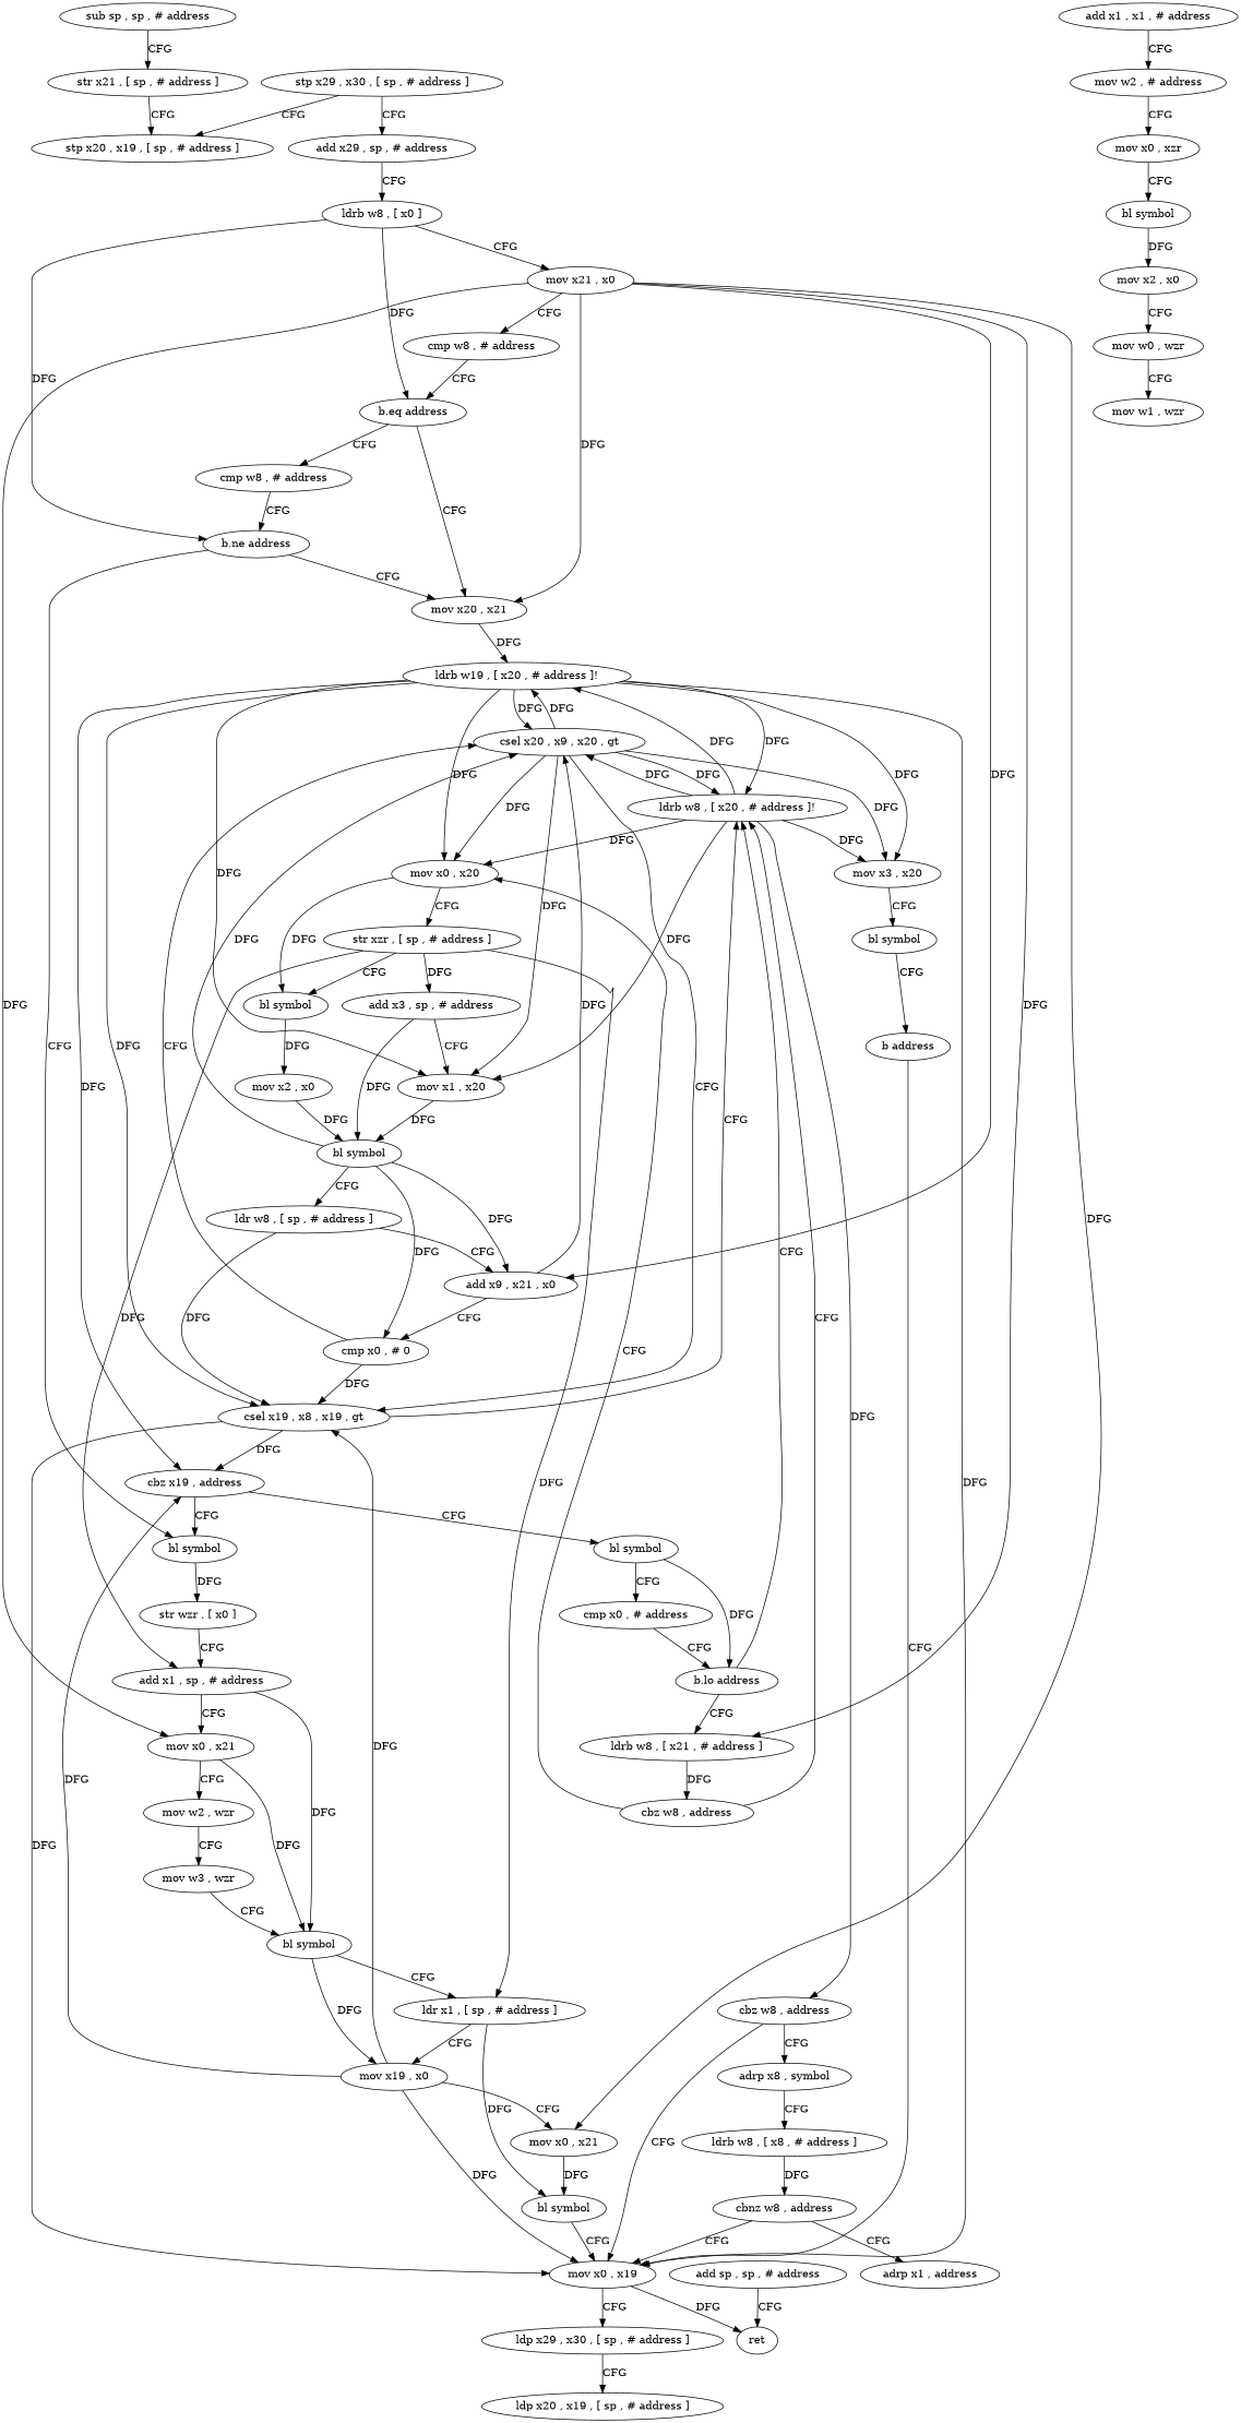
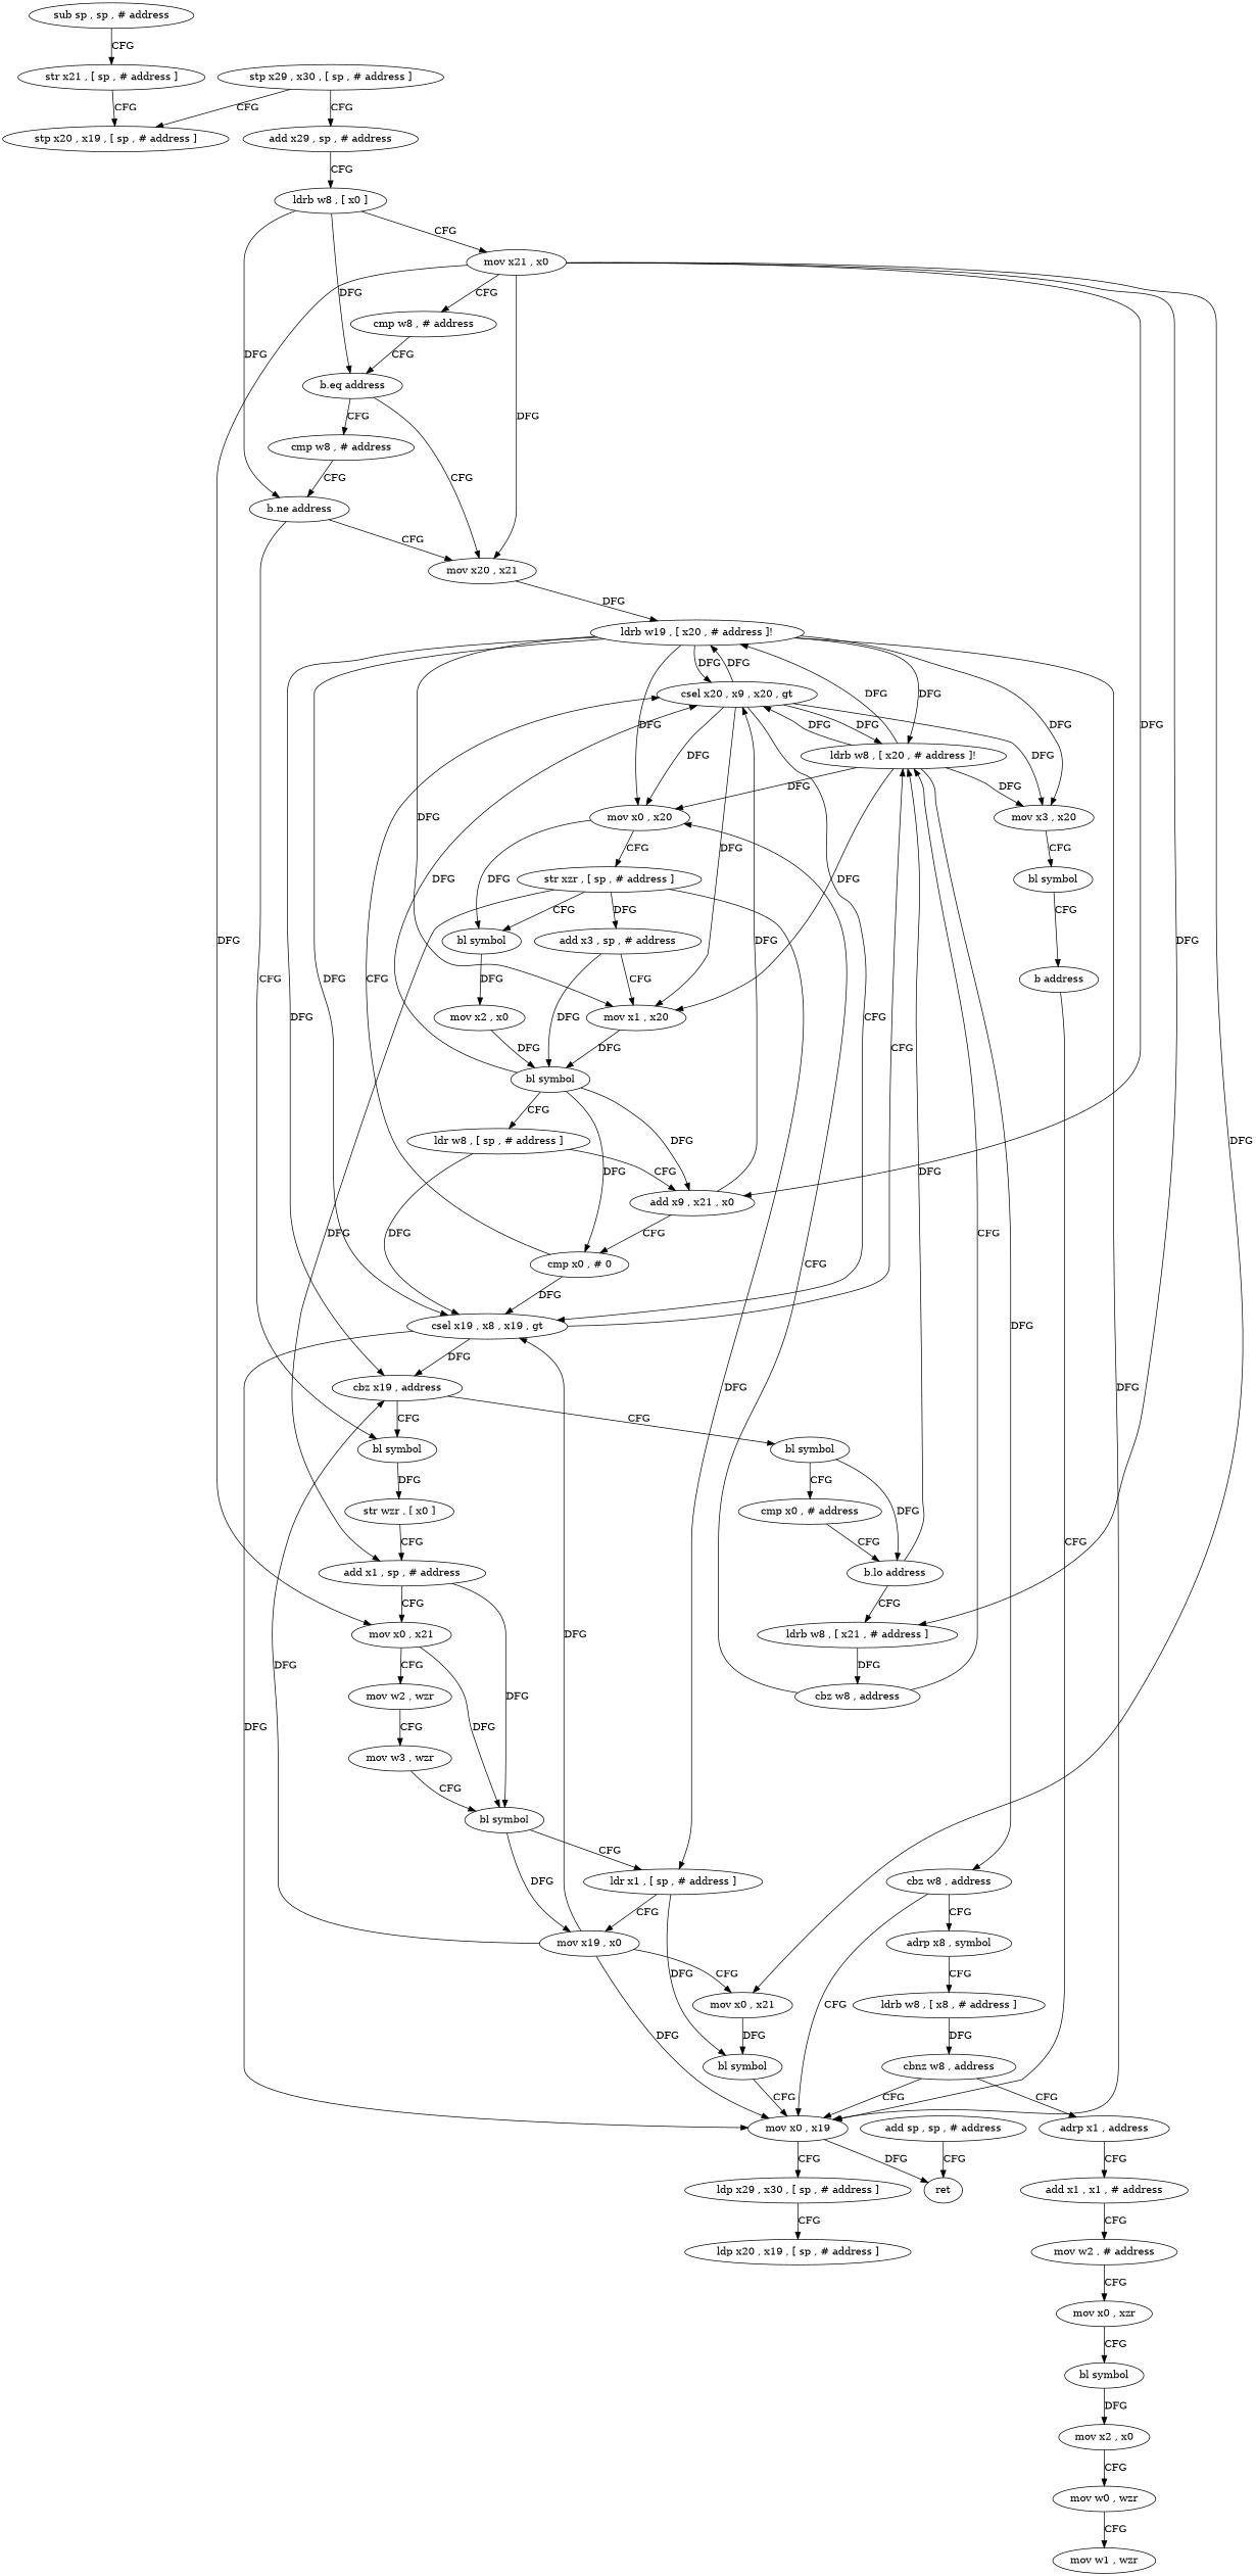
  digraph {
    n1 [label="sub sp , sp , # address"]
    n2 [label="str x21 , [ sp , # address ]"]
    n3 [label="stp x20 , x19 , [ sp , # address ]"]
    n4 [label="stp x29 , x30 , [ sp , # address ]"]
    n5 [label="add x29 , sp , # address"]
    n6 [label="ldrb w8 , [ x0 ]"]
    n7 [label="mov x21 , x0"]
    n8 [label="b.eq address"]
    n9 [label="b.ne address"]
    n10 [label="cmp w8 , # address"]
    n11 [label="mov x20 , x21"]
    n12 [label="mov x0 , x21"]
    n13 [label="mov x0 , x21"]
    n14 [label="ldrb w8 , [ x21 , # address ]"]
    n15 [label="add x9 , x21 , x0"]
    n16 [label="cmp w8 , # address"]
    n17 [label="bl symbol"]
    n18 [label="ldrb w19 , [ x20 , # address ]!"]
    n19 [label="bl symbol"]
    n20 [label="mov w2 , wzr"]
    n21 [label="bl symbol"]
    n22 [label="cbz w8 , address"]
    n23 [label="csel x20 , x9 , x20 , gt"]
    n24 [label="cmp x0 , # 0"]
    n25 [label="cbz x19 , address"]
    n26 [label="mov x0 , x19"]
    n27 [label="ldrb w8 , [ x20 , # address ]!"]
    n28 [label="mov x0 , x20"]
    n29 [label="mov x1 , x20"]
    n30 [label="csel x19 , x8 , x19 , gt"]
    n31 [label="mov x3 , x20"]
    n32 [label="bl symbol"]
    n33 [label="ldp x29 , x30 , [ sp , # address ]"]
    n34 [label=ret]
    n35 [label="cbz w8 , address"]
    n36 [label="str xzr , [ sp , # address ]"]
    n37 [label="bl symbol"]
    n38 [label="bl symbol"]
    n39 [label="bl symbol"]
    n40 [label="str wzr , [ x0 ]"]
    n41 [label="cmp x0 , # address"]
    n42 [label="b.lo address"]
    n43 [label="add x1 , sp , # address"]
    n44 [label="ldr x1 , [ sp , # address ]"]
    n45 [label="mov x19 , x0"]
    n46 [label="mov w3 , wzr"]
    n47 [label="ldp x20 , x19 , [ sp , # address ]"]
    n48 [label="adrp x8 , symbol"]
    n49 [label="ldrb w8 , [ x8 , # address ]"]
    n50 [label="cbnz w8 , address"]
    n51 [label="add x3 , sp , # address"]
    n52 [label="mov x2 , x0"]
    n53 [label="add sp , sp , # address"]
    n54 [label="adrp x1 , address"]
    n55 [label="add x1 , x1 , # address"]
    n56 [label="mov w2 , # address"]
    n57 [label="ldr w8 , [ sp , # address ]"]
    n58 [label="mov x0 , xzr"]
    n59 [label="bl symbol"]
    n60 [label="mov x2 , x0"]
    n61 [label="mov w0 , wzr"]
    n62 [label="mov w1 , wzr"]
    n63 [label="b address"]
    n1 -> n2 [label=CFG]
    n2 -> n3 [label=CFG]
    n4 -> n3 [label=CFG]
    n4 -> n5 [label=CFG]
    n5 -> n6 [label=CFG]
    n6 -> n7 [label=CFG]
    n6 -> n8 [label=DFG]
    n6 -> n9 [label=DFG]
    n7 -> n10 [label=CFG]
    n7 -> n11 [label=DFG]
    n7 -> n12 [label=DFG]
    n7 -> n13 [label=DFG]
    n7 -> n14 [label=DFG]
    n7 -> n15 [label=DFG]
    n8 -> n11 [label=CFG]
    n8 -> n16 [label=CFG]
    n9 -> n11 [label=CFG]
    n9 -> n17 [label=CFG]
    n10 -> n8 [label=CFG]
    n11 -> n18 [label=DFG]
    n12 -> n19 [label=DFG]
    n12 -> n20 [label=CFG]
    n13 -> n21 [label=DFG]
    n14 -> n22 [label=DFG]
    n15 -> n23 [label=DFG]
    n15 -> n24 [label=CFG]
    n16 -> n9 [label=CFG]
    n17 -> n40 [label=DFG]
    n18 -> n23 [label=DFG]
    n18 -> n25 [label=DFG]
    n18 -> n26 [label=DFG]
    n18 -> n27 [label=DFG]
    n18 -> n28 [label=DFG]
    n18 -> n29 [label=DFG]
    n18 -> n30 [label=DFG]
    n18 -> n31 [label=DFG]
    n19 -> n44 [label=CFG]
    n19 -> n45 [label=DFG]
    n20 -> n46 [label=CFG]
    n21 -> n26 [label=CFG]
    n22 -> n27 [label=CFG]
    n22 -> n28 [label=CFG]
    n23 -> n18 [label=DFG]
    n23 -> n27 [label=DFG]
    n23 -> n28 [label=DFG]
    n23 -> n29 [label=DFG]
    n23 -> n30 [label=CFG]
    n23 -> n31 [label=DFG]
    n24 -> n23 [label=CFG]
    n24 -> n30 [label=DFG]
    n25 -> n17 [label=CFG]
    n25 -> n32 [label=CFG]
    n26 -> n33 [label=CFG]
    n26 -> n34 [label=DFG]
    n27 -> n18 [label=DFG]
    n27 -> n23 [label=DFG]
    n27 -> n28 [label=DFG]
    n27 -> n29 [label=DFG]
    n27 -> n31 [label=DFG]
    n27 -> n35 [label=DFG]
    n28 -> n36 [label=CFG]
    n28 -> n37 [label=DFG]
    n29 -> n38 [label=DFG]
    n30 -> n25 [label=DFG]
    n30 -> n26 [label=DFG]
    n30 -> n27 [label=CFG]
    n31 -> n39 [label=CFG]
    n32 -> n41 [label=CFG]
    n32 -> n42 [label=DFG]
    n33 -> n47 [label=CFG]
    n35 -> n26 [label=CFG]
    n35 -> n48 [label=CFG]
    n36 -> n37 [label=CFG]
    n36 -> n43 [label=DFG]
    n36 -> n44 [label=DFG]
    n36 -> n51 [label=DFG]
    n37 -> n52 [label=DFG]
    n38 -> n15 [label=DFG]
    n38 -> n23 [label=DFG]
    n38 -> n24 [label=DFG]
    n38 -> n57 [label=CFG]
    n39 -> n63 [label=CFG]
    n40 -> n43 [label=CFG]
    n41 -> n42 [label=CFG]
    n42 -> n14 [label=CFG]
-   n42 -> n27 [label=CFG]
+   n42 -> n27 [label=DFG]
    n43 -> n12 [label=CFG]
    n43 -> n19 [label=DFG]
    n44 -> n21 [label=DFG]
    n44 -> n45 [label=CFG]
    n45 -> n13 [label=CFG]
    n45 -> n25 [label=DFG]
    n45 -> n26 [label=DFG]
    n45 -> n30 [label=DFG]
    n46 -> n19 [label=CFG]
    n48 -> n49 [label=CFG]
    n49 -> n50 [label=DFG]
    n50 -> n26 [label=CFG]
    n50 -> n54 [label=CFG]
    n51 -> n29 [label=CFG]
    n51 -> n38 [label=DFG]
    n52 -> n38 [label=DFG]
    n53 -> n34 [label=CFG]
+   n54 -> n55 [label=CFG]
    n55 -> n56 [label=CFG]
    n56 -> n58 [label=CFG]
    n57 -> n15 [label=CFG]
    n57 -> n30 [label=DFG]
    n58 -> n59 [label=CFG]
    n59 -> n60 [label=DFG]
    n60 -> n61 [label=CFG]
    n61 -> n62 [label=CFG]
    n63 -> n26 [label=CFG]
  }
